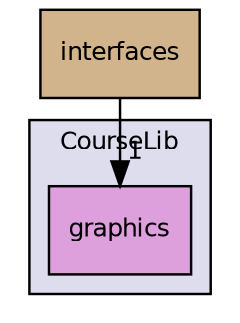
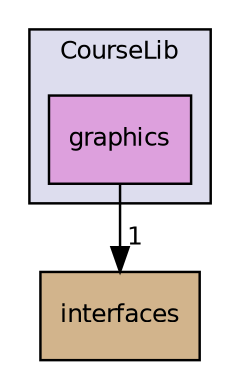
  digraph {
    compound=true
    node [fontname=Helvetica fontsize=10 shape=box style=filled]
    n1 [fillcolor=plum label=graphics pencolor=black]
    n2 [label=interfaces fillcolor=tan]
    subgraph cluster_1 {
      bgcolor="#ddddee"
      fontname=Helvetica
      fontsize=10
      label=CourseLib
      pencolor=black
      n1
    }
-   n2 -> n1 [headlabel=1 labeldistance=1.5 labelfontname=Helvetica labelfontsize=10]
+   n1 -> n2 [headlabel=1 labeldistance=1.5 labelfontname=Helvetica labelfontsize=10]
  }
